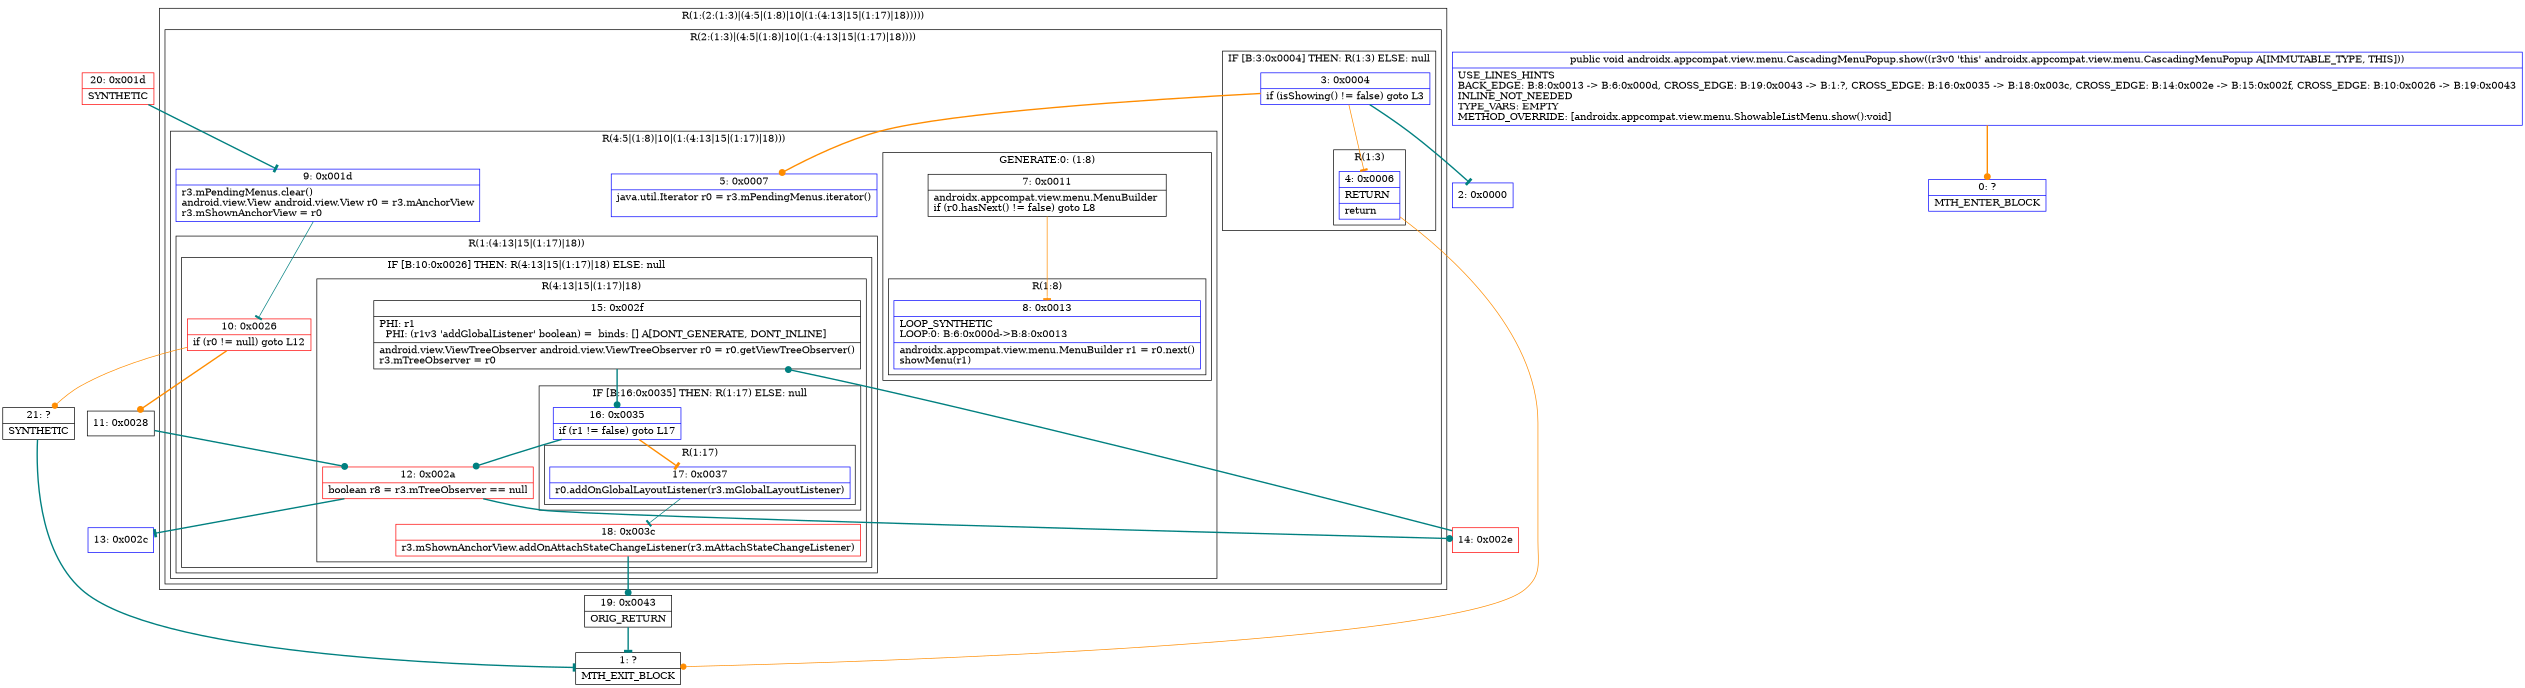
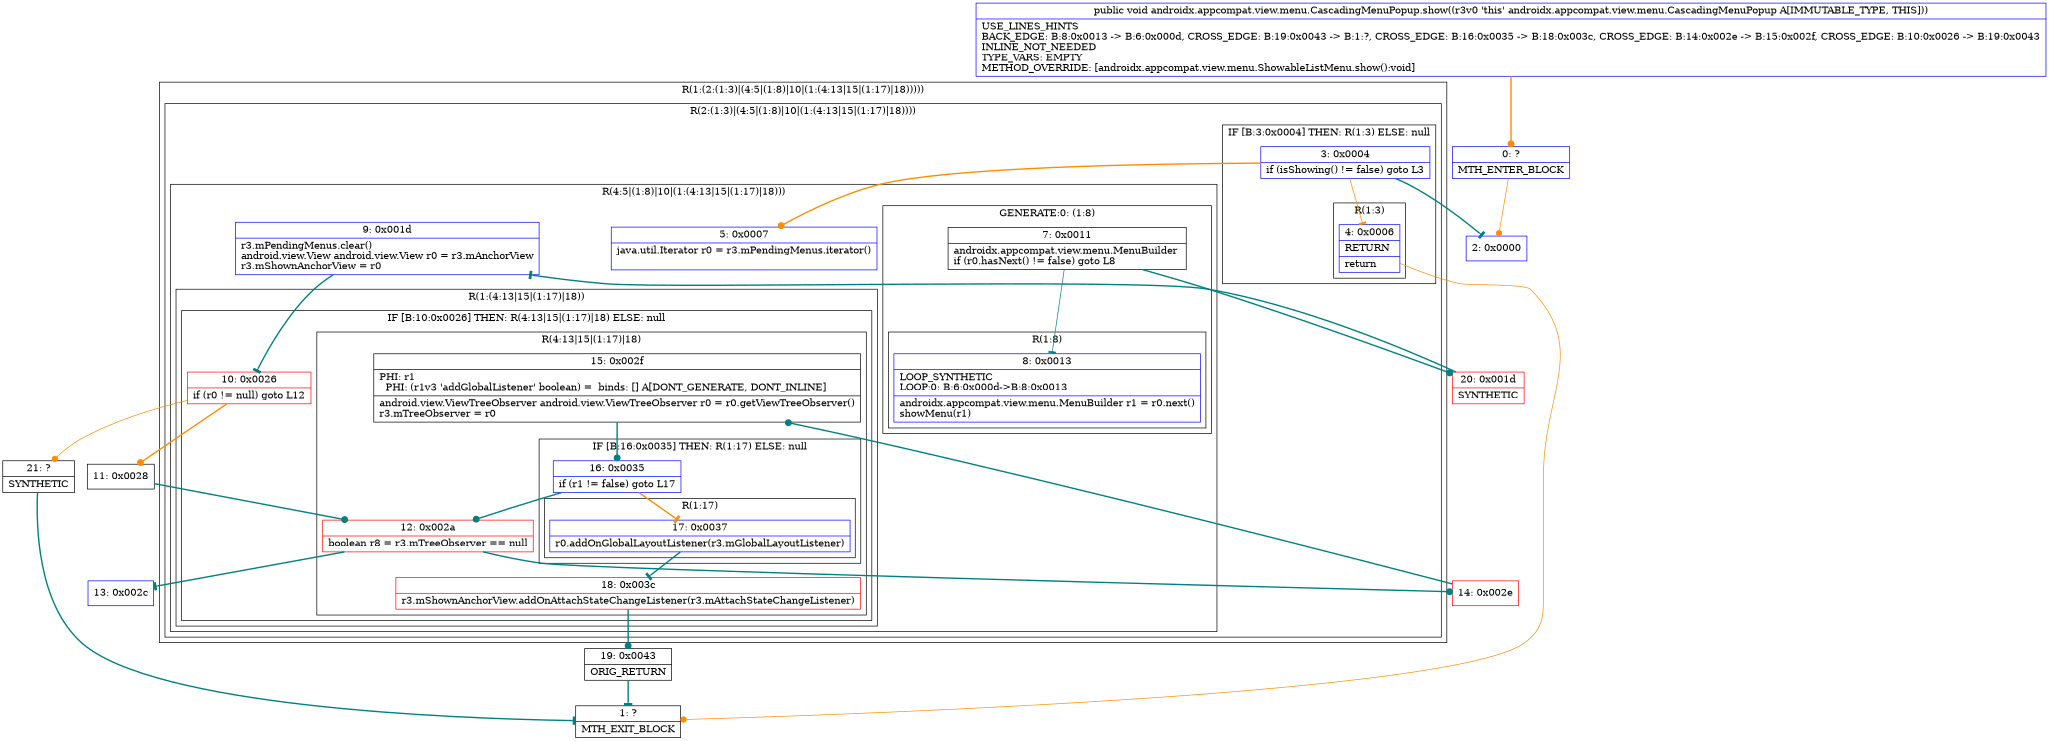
  digraph {
    node [color=blue shape=record]
    edge [arrowhead=dot color=teal style=bold]
    n1 [label="{4\:\ 0x0006|RETURN\l|return\l}"]
    n2 [label="{3\:\ 0x0004|if (isShowing() != false) goto L3\l}"]
    n3 [label="{8\:\ 0x0013|LOOP_SYNTHETIC\lLOOP:0: B:6:0x000d\-\>B:8:0x0013\l|androidx.appcompat.view.menu.MenuBuilder r1 = r0.next()\lshowMenu(r1)\l}"]
    n4 [color=black label="{7\:\ 0x0011|androidx.appcompat.view.menu.MenuBuilder \lif (r0.hasNext() != false) goto L8\l}"]
    n5 [label="{17\:\ 0x0037|r0.addOnGlobalLayoutListener(r3.mGlobalLayoutListener)\l}"]
    n6 [label="{16\:\ 0x0035|if (r1 != false) goto L17\l}"]
    n7 [color=red label="{12\:\ 0x002a|boolean r8 = r3.mTreeObserver == null\l}"]
    n8 [color=black label="{15\:\ 0x002f|PHI: r1 \l  PHI: (r1v3 'addGlobalListener' boolean) =  binds: [] A[DONT_GENERATE, DONT_INLINE]\l|android.view.ViewTreeObserver android.view.ViewTreeObserver r0 = r0.getViewTreeObserver()\lr3.mTreeObserver = r0\l}"]
    n9 [color=red label="{18\:\ 0x003c|r3.mShownAnchorView.addOnAttachStateChangeListener(r3.mAttachStateChangeListener)\l}"]
    n10 [color=red label="{10\:\ 0x0026|if (r0 != null) goto L12\l}"]
    n11 [label="{5\:\ 0x0007|java.util.Iterator r0 = r3.mPendingMenus.iterator()\l\l}"]
    n12 [label="{9\:\ 0x001d|r3.mPendingMenus.clear()\landroid.view.View android.view.View r0 = r3.mAnchorView\lr3.mShownAnchorView = r0\l}"]
    n13 [color=black label="{1\:\ ?|MTH_EXIT_BLOCK\l}"]
    n14 [label="{2\:\ 0x0000}"]
    n15 [color=red label="{20\:\ 0x001d|SYNTHETIC\l}"]
    n16 [label="{13\:\ 0x002c}"]
    n17 [color=red label="{14\:\ 0x002e}"]
    n18 [color=black label="{19\:\ 0x0043|ORIG_RETURN\l}"]
    n19 [color=black label="{11\:\ 0x0028}"]
    n20 [color=black label="{21\:\ ?|SYNTHETIC\l}"]
    n21 [label="{0\:\ ?|MTH_ENTER_BLOCK\l}"]
    n22 [label="{public void androidx.appcompat.view.menu.CascadingMenuPopup.show((r3v0 'this' androidx.appcompat.view.menu.CascadingMenuPopup A[IMMUTABLE_TYPE, THIS]))  | USE_LINES_HINTS\lBACK_EDGE: B:8:0x0013 \-\> B:6:0x000d, CROSS_EDGE: B:19:0x0043 \-\> B:1:?, CROSS_EDGE: B:16:0x0035 \-\> B:18:0x003c, CROSS_EDGE: B:14:0x002e \-\> B:15:0x002f, CROSS_EDGE: B:10:0x0026 \-\> B:19:0x0043\lINLINE_NOT_NEEDED\lTYPE_VARS: EMPTY\lMETHOD_OVERRIDE: [androidx.appcompat.view.menu.ShowableListMenu.show():void]\l}"]
    subgraph cluster_1 {
      label="R(1:(2:(1:3)|(4:5|(1:8)|10|(1:(4:13|15|(1:17)|18)))))"
      subgraph cluster_2 {
        label="R(2:(1:3)|(4:5|(1:8)|10|(1:(4:13|15|(1:17)|18))))"
        subgraph cluster_3 {
          label="IF [B:3:0x0004] THEN: R(1:3) ELSE: null"
          n2
          subgraph cluster_4 {
            label="R(1:3)"
            n1
          }
        }
        subgraph cluster_5 {
          label="R(4:5|(1:8)|10|(1:(4:13|15|(1:17)|18)))"
          n11
          n12
          subgraph cluster_6 {
            label="GENERATE:0: (1:8)"
            n4
            subgraph cluster_7 {
              label="R(1:8)"
              n3
            }
          }
          subgraph cluster_8 {
            label="R(1:(4:13|15|(1:17)|18))"
            subgraph cluster_9 {
              label="IF [B:10:0x0026] THEN: R(4:13|15|(1:17)|18) ELSE: null"
              n10
              subgraph cluster_10 {
                label="R(4:13|15|(1:17)|18)"
                n7
                n8
                n9
                subgraph cluster_11 {
                  label="IF [B:16:0x0035] THEN: R(1:17) ELSE: null"
                  n6
                  subgraph cluster_12 {
                    label="R(1:17)"
                    n5
                  }
                }
              }
            }
          }
        }
      }
    }
    n1 -> n13 [color=darkorange style=solid]
    n2 -> n1 [arrowhead=tee color=darkorange style=solid]
    n2 -> n11 [color=darkorange]
    n2 -> n14 [arrowhead=tee]
-   n4 -> n3 [arrowhead=tee color=darkorange style=solid]
-   n5 -> n9 [arrowhead=tee style=solid]
+   n4 -> n3 [arrowhead=tee style=solid]
+   n4 -> n15
+   n5 -> n9 [arrowhead=tee]
    n6 -> n5 [arrowhead=tee color=darkorange]
    n6 -> n7
    n7 -> n16 [arrowhead=tee]
    n7 -> n17
    n8 -> n6
    n9 -> n18
    n10 -> n19 [color=darkorange]
    n10 -> n20 [color=darkorange style=solid]
-   n12 -> n10 [arrowhead=tee style=solid]
+   n12 -> n10 [arrowhead=tee]
    n15 -> n12 [arrowhead=tee]
    n17 -> n8
    n18 -> n13 [arrowhead=tee]
    n19 -> n7
    n20 -> n13 [arrowhead=tee]
+   n21 -> n14 [color=darkorange style=solid]
    n22 -> n21 [color=darkorange]
  }
